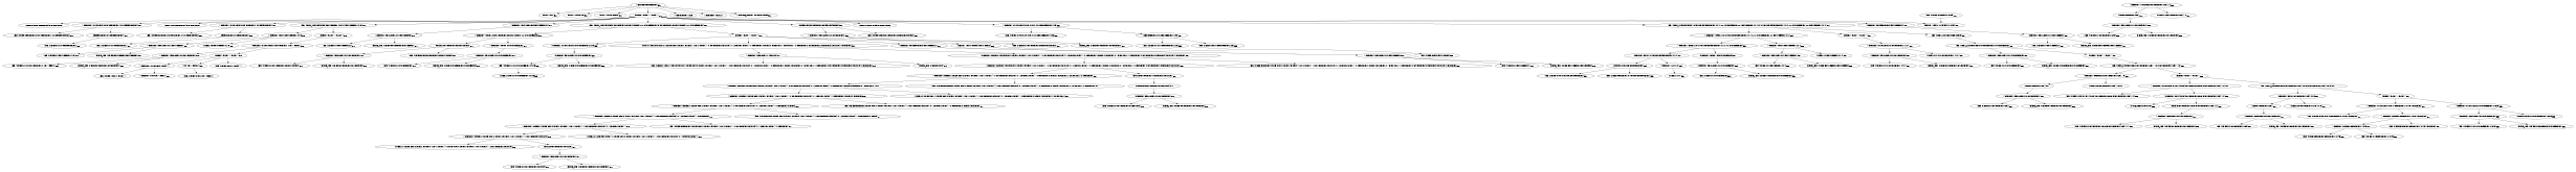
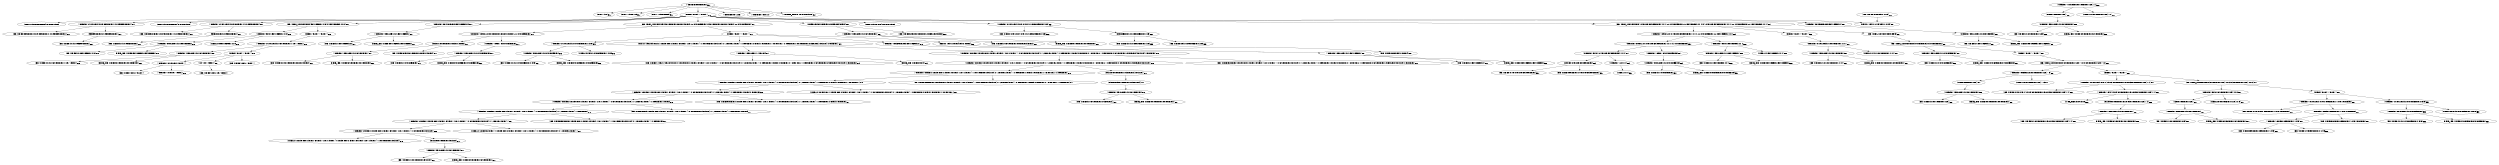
  digraph {
    fontname=Lato
    node [fontname=Lato]
    edge [fontname=Lato]
    n1 [label=<(METHOD,replaceTokens)<SUB>564</SUB>>]
    n2 [label=<(PARAM,this)<SUB>564</SUB>>]
    n3 [label=<(PARAM,String line)<SUB>564</SUB>>]
    n4 [label=<(PARAM,String parent)<SUB>564</SUB>>]
    n5 [label=<(BLOCK,&lt;empty&gt;,&lt;empty&gt;)<SUB>565</SUB>>]
    n6 [label=<(MODIFIER,PRIVATE)>]
    n7 [label=<(MODIFIER,VIRTUAL)>]
    n8 [label=<(METHOD_RETURN,java.lang.String)<SUB>564</SUB>>]
    n9 [label=<(LOCAL,String beginToken: java.lang.String)>]
    n10 [label=<(&lt;operator&gt;.assignment,String beginToken = this.getBeginToken())<SUB>566</SUB>>]
    n11 [label=<(LOCAL,String endToken: java.lang.String)>]
    n12 [label=<(&lt;operator&gt;.assignment,String endToken = this.getEndToken())<SUB>567</SUB>>]
    n13 [label=<(CONTROL_STRUCTURE,if (recurseDepth == 0),if (recurseDepth == 0))<SUB>568</SUB>>]
    n14 [label=<(&lt;operator&gt;.postIncrement,recurseDepth++)<SUB>571</SUB>>]
    n15 [label=<(CONTROL_STRUCTURE,if (passedTokens.contains(parent) &amp;&amp; !duplicateToken),if (passedTokens.contains(parent) &amp;&amp; !duplicateToken))<SUB>572</SUB>>]
    n16 [label=<(addElement,passedTokens.addElement(parent))<SUB>582</SUB>>]
    n17 [label=<(LOCAL,String value: java.lang.String)>]
    n18 [label=<(&lt;operator&gt;.assignment,String value = this.iReplaceTokens(line))<SUB>583</SUB>>]
    n19 [label=<(CONTROL_STRUCTURE,if (value.indexOf(beginToken) == -1 &amp;&amp; !duplicateToken &amp;&amp; recurseDepth == 1),if (value.indexOf(beginToken) == -1 &amp;&amp; !duplicateToken &amp;&amp; recurseDepth == 1))<SUB>584</SUB>>]
    n20 [label=<(&lt;operator&gt;.postDecrement,recurseDepth--)<SUB>597</SUB>>]
    n21 [label=<(RETURN,return value;,return value;)<SUB>598</SUB>>]
    n22 [label=<(IDENTIFIER,beginToken,String beginToken = this.getBeginToken())<SUB>566</SUB>>]
    n23 [label=<(getBeginToken,this.getBeginToken())<SUB>566</SUB>>]
    n24 [label=<(IDENTIFIER,endToken,String endToken = this.getEndToken())<SUB>567</SUB>>]
    n25 [label=<(getEndToken,this.getEndToken())<SUB>567</SUB>>]
    n26 [label=<(&lt;operator&gt;.equals,recurseDepth == 0)<SUB>568</SUB>>]
    n27 [label=<(BLOCK,&lt;empty&gt;,&lt;empty&gt;)<SUB>568</SUB>>]
    n28 [label=<(&lt;operator&gt;.fieldAccess,this.recurseDepth)<SUB>571</SUB>>]
    n29 [label=<(&lt;operator&gt;.logicalAnd,passedTokens.contains(parent) &amp;&amp; !duplicateToken)<SUB>572</SUB>>]
    n30 [label=<(BLOCK,&lt;empty&gt;,&lt;empty&gt;)<SUB>572</SUB>>]
    n31 [label=<(&lt;operator&gt;.fieldAccess,this.passedTokens)<SUB>582</SUB>>]
    n32 [label=<(IDENTIFIER,parent,passedTokens.addElement(parent))<SUB>582</SUB>>]
    n33 [label=<(IDENTIFIER,value,String value = this.iReplaceTokens(line))<SUB>583</SUB>>]
    n34 [label=<(iReplaceTokens,this.iReplaceTokens(line))<SUB>583</SUB>>]
    n35 [label=<(&lt;operator&gt;.logicalAnd,value.indexOf(beginToken) == -1 &amp;&amp; !duplicateToken &amp;&amp; recurseDepth == 1)<SUB>584</SUB>>]
    n36 [label=<(BLOCK,&lt;empty&gt;,&lt;empty&gt;)<SUB>585</SUB>>]
    n37 [label=<(CONTROL_STRUCTURE,else,else)<SUB>587</SUB>>]
    n38 [label=<(&lt;operator&gt;.fieldAccess,this.recurseDepth)<SUB>597</SUB>>]
    n39 [label=<(IDENTIFIER,this,this.getBeginToken())<SUB>596</SUB>>]
    n40 [label=<(IDENTIFIER,this,this.getEndToken())<SUB>567</SUB>>]
    n41 [label=<(&lt;operator&gt;.fieldAccess,this.recurseDepth)<SUB>568</SUB>>]
    n42 [label=<(LITERAL,0,recurseDepth == 0)<SUB>568</SUB>>]
    n43 [label=<(&lt;operator&gt;.assignment,this.passedTokens = new Vector())<SUB>569</SUB>>]
    n44 [label=<(IDENTIFIER,this,recurseDepth == 0)<SUB>568</SUB>>]
    n45 [label=<(FIELD_IDENTIFIER,recurseDepth,recurseDepth)<SUB>568</SUB>>]
    n46 [label=<(&lt;operator&gt;.fieldAccess,this.passedTokens)<SUB>569</SUB>>]
    n47 [label=<(BLOCK,&lt;empty&gt;,&lt;empty&gt;)<SUB>569</SUB>>]
    n48 [label=<(IDENTIFIER,this,this.passedTokens = new Vector())<SUB>569</SUB>>]
    n49 [label=<(FIELD_IDENTIFIER,passedTokens,passedTokens)<SUB>569</SUB>>]
    n50 [label=<(&lt;operator&gt;.assignment,&lt;empty&gt;)>]
    n51 [label=<(&lt;init&gt;,new Vector())<SUB>569</SUB>>]
    n52 [label=<(IDENTIFIER,$obj16,&lt;empty&gt;)>]
    n53 [label=<(IDENTIFIER,$obj16,&lt;empty&gt;)>]
    n54 [label=<(&lt;operator&gt;.alloc,new Vector())<SUB>569</SUB>>]
    n55 [label=<(IDENTIFIER,$obj16,new Vector())>]
    n56 [label=<(IDENTIFIER,this,recurseDepth++)<SUB>571</SUB>>]
    n57 [label=<(FIELD_IDENTIFIER,recurseDepth,recurseDepth)<SUB>571</SUB>>]
    n58 [label=<(contains,passedTokens.contains(parent))<SUB>572</SUB>>]
    n59 [label=<(&lt;operator&gt;.logicalNot,!duplicateToken)<SUB>572</SUB>>]
    n60 [label=<(&lt;operator&gt;.assignment,this.duplicateToken = true)<SUB>573</SUB>>]
    n61 [label=<(println,System.out.println(&quot;Infinite loop in tokens. Currently known tokens : &quot; + passedTokens.toString() + &quot;\nProblem token : &quot; + beginToken + parent + endToken + &quot; called from &quot; + beginToken + passedTokens.lastElement().toString() + endToken))<SUB>574</SUB>>]
    n62 [label=<(&lt;operator&gt;.postDecrement,recurseDepth--)<SUB>579</SUB>>]
    n63 [label=<(RETURN,return parent;,return parent;)<SUB>580</SUB>>]
    n64 [label=<(&lt;operator&gt;.fieldAccess,this.passedTokens)<SUB>572</SUB>>]
    n65 [label=<(IDENTIFIER,parent,passedTokens.contains(parent))<SUB>572</SUB>>]
    n66 [label=<(&lt;operator&gt;.fieldAccess,this.duplicateToken)<SUB>572</SUB>>]
    n67 [label=<(IDENTIFIER,this,passedTokens.contains(parent))<SUB>572</SUB>>]
    n68 [label=<(FIELD_IDENTIFIER,passedTokens,passedTokens)<SUB>572</SUB>>]
    n69 [label=<(IDENTIFIER,this,!duplicateToken)<SUB>572</SUB>>]
    n70 [label=<(FIELD_IDENTIFIER,duplicateToken,duplicateToken)<SUB>572</SUB>>]
    n71 [label=<(&lt;operator&gt;.fieldAccess,this.duplicateToken)<SUB>573</SUB>>]
    n72 [label=<(LITERAL,true,this.duplicateToken = true)<SUB>573</SUB>>]
    n73 [label=<(&lt;operator&gt;.fieldAccess,System.out)<SUB>574</SUB>>]
    n74 [label=<(&lt;operator&gt;.addition,&quot;Infinite loop in tokens. Currently known tokens : &quot; + passedTokens.toString() + &quot;\nProblem token : &quot; + beginToken + parent + endToken + &quot; called from &quot; + beginToken + passedTokens.lastElement().toString() + endToken)<SUB>575</SUB>>]
    n75 [label=<(&lt;operator&gt;.fieldAccess,this.recurseDepth)<SUB>579</SUB>>]
    n76 [label=<(IDENTIFIER,parent,return parent;)<SUB>580</SUB>>]
    n77 [label=<(IDENTIFIER,this,this.duplicateToken = true)<SUB>573</SUB>>]
    n78 [label=<(FIELD_IDENTIFIER,duplicateToken,duplicateToken)<SUB>573</SUB>>]
    n79 [label=<(IDENTIFIER,System,System.out.println(&quot;Infinite loop in tokens. Currently known tokens : &quot; + passedTokens.toString() + &quot;\nProblem token : &quot; + beginToken + parent + endToken + &quot; called from &quot; + beginToken + passedTokens.lastElement().toString() + endToken))<SUB>574</SUB>>]
    n80 [label=<(FIELD_IDENTIFIER,out,out)<SUB>574</SUB>>]
    n81 [label=<(&lt;operator&gt;.addition,&quot;Infinite loop in tokens. Currently known tokens : &quot; + passedTokens.toString() + &quot;\nProblem token : &quot; + beginToken + parent + endToken + &quot; called from &quot; + beginToken + passedTokens.lastElement().toString())<SUB>575</SUB>>]
    n82 [label=<(IDENTIFIER,endToken,&quot;Infinite loop in tokens. Currently known tokens : &quot; + passedTokens.toString() + &quot;\nProblem token : &quot; + beginToken + parent + endToken + &quot; called from &quot; + beginToken + passedTokens.lastElement().toString() + endToken)<SUB>578</SUB>>]
    n83 [label=<(&lt;operator&gt;.addition,&quot;Infinite loop in tokens. Currently known tokens : &quot; + passedTokens.toString() + &quot;\nProblem token : &quot; + beginToken + parent + endToken + &quot; called from &quot; + beginToken)<SUB>575</SUB>>]
    n84 [label=<(toString,passedTokens.lastElement().toString())<SUB>578</SUB>>]
    n85 [label=<(&lt;operator&gt;.addition,&quot;Infinite loop in tokens. Currently known tokens : &quot; + passedTokens.toString() + &quot;\nProblem token : &quot; + beginToken + parent + endToken + &quot; called from &quot;)<SUB>575</SUB>>]
    n86 [label=<(IDENTIFIER,beginToken,&quot;Infinite loop in tokens. Currently known tokens : &quot; + passedTokens.toString() + &quot;\nProblem token : &quot; + beginToken + parent + endToken + &quot; called from &quot; + beginToken)<SUB>577</SUB>>]
    n87 [label=<(lastElement,passedTokens.lastElement())<SUB>578</SUB>>]
    n88 [label=<(&lt;operator&gt;.addition,&quot;Infinite loop in tokens. Currently known tokens : &quot; + passedTokens.toString() + &quot;\nProblem token : &quot; + beginToken + parent + endToken)<SUB>575</SUB>>]
    n89 [label=<(LITERAL,&quot; called from &quot;,&quot;Infinite loop in tokens. Currently known tokens : &quot; + passedTokens.toString() + &quot;\nProblem token : &quot; + beginToken + parent + endToken + &quot; called from &quot;)<SUB>577</SUB>>]
    n90 [label=<(&lt;operator&gt;.addition,&quot;Infinite loop in tokens. Currently known tokens : &quot; + passedTokens.toString() + &quot;\nProblem token : &quot; + beginToken + parent)<SUB>575</SUB>>]
    n91 [label=<(IDENTIFIER,endToken,&quot;Infinite loop in tokens. Currently known tokens : &quot; + passedTokens.toString() + &quot;\nProblem token : &quot; + beginToken + parent + endToken)<SUB>577</SUB>>]
    n92 [label=<(&lt;operator&gt;.addition,&quot;Infinite loop in tokens. Currently known tokens : &quot; + passedTokens.toString() + &quot;\nProblem token : &quot; + beginToken)<SUB>575</SUB>>]
    n93 [label=<(IDENTIFIER,parent,&quot;Infinite loop in tokens. Currently known tokens : &quot; + passedTokens.toString() + &quot;\nProblem token : &quot; + beginToken + parent)<SUB>577</SUB>>]
    n94 [label=<(&lt;operator&gt;.addition,&quot;Infinite loop in tokens. Currently known tokens : &quot; + passedTokens.toString() + &quot;\nProblem token : &quot;)<SUB>575</SUB>>]
    n95 [label=<(IDENTIFIER,beginToken,&quot;Infinite loop in tokens. Currently known tokens : &quot; + passedTokens.toString() + &quot;\nProblem token : &quot; + beginToken)<SUB>576</SUB>>]
    n96 [label=<(&lt;operator&gt;.addition,&quot;Infinite loop in tokens. Currently known tokens : &quot; + passedTokens.toString())<SUB>575</SUB>>]
    n97 [label=<(LITERAL,&quot;\nProblem token : &quot;,&quot;Infinite loop in tokens. Currently known tokens : &quot; + passedTokens.toString() + &quot;\nProblem token : &quot;)<SUB>576</SUB>>]
    n98 [label=<(LITERAL,&quot;Infinite loop in tokens. Currently known tokens : &quot;,&quot;Infinite loop in tokens. Currently known tokens : &quot; + passedTokens.toString())<SUB>575</SUB>>]
    n99 [label=<(toString,passedTokens.toString())<SUB>576</SUB>>]
    n100 [label=<(&lt;operator&gt;.fieldAccess,this.passedTokens)<SUB>576</SUB>>]
    n101 [label=<(IDENTIFIER,this,passedTokens.toString())<SUB>576</SUB>>]
    n102 [label=<(FIELD_IDENTIFIER,passedTokens,passedTokens)<SUB>576</SUB>>]
    n103 [label=<(&lt;operator&gt;.fieldAccess,this.passedTokens)<SUB>578</SUB>>]
    n104 [label=<(IDENTIFIER,this,passedTokens.lastElement())<SUB>578</SUB>>]
    n105 [label=<(FIELD_IDENTIFIER,passedTokens,passedTokens)<SUB>578</SUB>>]
    n106 [label=<(IDENTIFIER,this,recurseDepth--)<SUB>579</SUB>>]
    n107 [label=<(FIELD_IDENTIFIER,recurseDepth,recurseDepth)<SUB>579</SUB>>]
    n108 [label=<(IDENTIFIER,this,passedTokens.addElement(parent))<SUB>582</SUB>>]
    n109 [label=<(FIELD_IDENTIFIER,passedTokens,passedTokens)<SUB>582</SUB>>]
    n110 [label=<(IDENTIFIER,this,this.iReplaceTokens(line))<SUB>583</SUB>>]
    n111 [label=<(IDENTIFIER,line,this.iReplaceTokens(line))<SUB>583</SUB>>]
    n112 [label=<(&lt;operator&gt;.logicalAnd,value.indexOf(beginToken) == -1 &amp;&amp; !duplicateToken)<SUB>584</SUB>>]
    n113 [label=<(&lt;operator&gt;.equals,recurseDepth == 1)<SUB>585</SUB>>]
    n114 [label=<(&lt;operator&gt;.assignment,this.passedTokens = null)<SUB>586</SUB>>]
    n115 [label=<(CONTROL_STRUCTURE,if (duplicateToken),if (duplicateToken))<SUB>587</SUB>>]
    n116 [label=<(&lt;operator&gt;.equals,value.indexOf(beginToken) == -1)<SUB>584</SUB>>]
    n117 [label=<(&lt;operator&gt;.logicalNot,!duplicateToken)<SUB>584</SUB>>]
    n118 [label=<(&lt;operator&gt;.fieldAccess,this.recurseDepth)<SUB>585</SUB>>]
    n119 [label=<(LITERAL,1,recurseDepth == 1)<SUB>585</SUB>>]
    n120 [label=<(indexOf,value.indexOf(beginToken))<SUB>584</SUB>>]
    n121 [label=<(&lt;operator&gt;.minus,-1)<SUB>584</SUB>>]
    n122 [label=<(&lt;operator&gt;.fieldAccess,this.duplicateToken)<SUB>584</SUB>>]
    n123 [label=<(IDENTIFIER,value,value.indexOf(beginToken))<SUB>584</SUB>>]
    n124 [label=<(IDENTIFIER,beginToken,value.indexOf(beginToken))<SUB>584</SUB>>]
    n125 [label=<(LITERAL,1,-1)<SUB>584</SUB>>]
    n126 [label=<(IDENTIFIER,this,!duplicateToken)<SUB>584</SUB>>]
    n127 [label=<(FIELD_IDENTIFIER,duplicateToken,duplicateToken)<SUB>584</SUB>>]
    n128 [label=<(IDENTIFIER,this,recurseDepth == 1)<SUB>585</SUB>>]
    n129 [label=<(FIELD_IDENTIFIER,recurseDepth,recurseDepth)<SUB>585</SUB>>]
    n130 [label=<(&lt;operator&gt;.fieldAccess,this.passedTokens)<SUB>586</SUB>>]
    n131 [label=<(LITERAL,null,this.passedTokens = null)<SUB>586</SUB>>]
    n132 [label=<(IDENTIFIER,this,this.passedTokens = null)<SUB>586</SUB>>]
    n133 [label=<(FIELD_IDENTIFIER,passedTokens,passedTokens)<SUB>586</SUB>>]
    n134 [label=<(&lt;operator&gt;.fieldAccess,this.duplicateToken)<SUB>587</SUB>>]
    n135 [label=<(BLOCK,&lt;empty&gt;,&lt;empty&gt;)<SUB>587</SUB>>]
    n136 [label=<(IDENTIFIER,this,if (duplicateToken))<SUB>587</SUB>>]
    n137 [label=<(FIELD_IDENTIFIER,duplicateToken,duplicateToken)<SUB>587</SUB>>]
    n138 [label=<(CONTROL_STRUCTURE,if (passedTokens.size() &gt; 0),if (passedTokens.size() &gt; 0))<SUB>589</SUB>>]
    n139 [label=<(&lt;operator&gt;.greaterThan,passedTokens.size() &gt; 0)<SUB>589</SUB>>]
    n140 [label=<(BLOCK,&lt;empty&gt;,&lt;empty&gt;)<SUB>589</SUB>>]
    n141 [label=<(size,passedTokens.size())<SUB>589</SUB>>]
    n142 [label=<(LITERAL,0,passedTokens.size() &gt; 0)<SUB>589</SUB>>]
    n143 [label=<(&lt;operator&gt;.assignment,value = (String) passedTokens.remove(passedTokens.size() - 1))<SUB>590</SUB>>]
    n144 [label=<(CONTROL_STRUCTURE,if (passedTokens.size() == 0),if (passedTokens.size() == 0))<SUB>591</SUB>>]
    n145 [label=<(&lt;operator&gt;.fieldAccess,this.passedTokens)<SUB>589</SUB>>]
    n146 [label=<(IDENTIFIER,this,passedTokens.size())<SUB>589</SUB>>]
    n147 [label=<(FIELD_IDENTIFIER,passedTokens,passedTokens)<SUB>589</SUB>>]
    n148 [label=<(IDENTIFIER,value,value = (String) passedTokens.remove(passedTokens.size() - 1))<SUB>590</SUB>>]
    n149 [label=<(&lt;operator&gt;.cast,(String) passedTokens.remove(passedTokens.size() - 1))<SUB>590</SUB>>]
    n150 [label=<(&lt;operator&gt;.equals,passedTokens.size() == 0)<SUB>591</SUB>>]
    n151 [label=<(BLOCK,&lt;empty&gt;,&lt;empty&gt;)<SUB>591</SUB>>]
    n152 [label=<(TYPE_REF,String,String)<SUB>590</SUB>>]
    n153 [label=<(remove,passedTokens.remove(passedTokens.size() - 1))<SUB>590</SUB>>]
    n154 [label=<(&lt;operator&gt;.fieldAccess,this.passedTokens)<SUB>590</SUB>>]
    n155 [label=<(IDENTIFIER,this,passedTokens.remove(passedTokens.size() - 1))<SUB>590</SUB>>]
    n156 [label=<(FIELD_IDENTIFIER,passedTokens,passedTokens)<SUB>590</SUB>>]
    n157 [label=<(&lt;operator&gt;.subtraction,passedTokens.size() - 1)<SUB>590</SUB>>]
    n158 [label=<(size,passedTokens.size())<SUB>590</SUB>>]
    n159 [label=<(LITERAL,1,passedTokens.size() - 1)<SUB>590</SUB>>]
    n160 [label=<(&lt;operator&gt;.fieldAccess,this.passedTokens)<SUB>590</SUB>>]
    n161 [label=<(IDENTIFIER,this,passedTokens.size())<SUB>590</SUB>>]
    n162 [label=<(FIELD_IDENTIFIER,passedTokens,passedTokens)<SUB>590</SUB>>]
    n163 [label=<(size,passedTokens.size())<SUB>591</SUB>>]
    n164 [label=<(LITERAL,0,passedTokens.size() == 0)<SUB>591</SUB>>]
    n165 [label=<(&lt;operator&gt;.assignment,value = beginToken + value + endToken)<SUB>592</SUB>>]
    n166 [label=<(&lt;operator&gt;.assignment,this.duplicateToken = false)<SUB>593</SUB>>]
    n167 [label=<(&lt;operator&gt;.fieldAccess,this.passedTokens)<SUB>591</SUB>>]
    n168 [label=<(IDENTIFIER,this,passedTokens.size())<SUB>591</SUB>>]
    n169 [label=<(FIELD_IDENTIFIER,passedTokens,passedTokens)<SUB>591</SUB>>]
    n170 [label=<(IDENTIFIER,value,value = beginToken + value + endToken)<SUB>592</SUB>>]
    n171 [label=<(&lt;operator&gt;.addition,beginToken + value + endToken)<SUB>592</SUB>>]
    n172 [label=<(&lt;operator&gt;.fieldAccess,this.duplicateToken)<SUB>593</SUB>>]
    n173 [label=<(LITERAL,false,this.duplicateToken = false)<SUB>593</SUB>>]
    n174 [label=<(&lt;operator&gt;.addition,beginToken + value)<SUB>592</SUB>>]
    n175 [label=<(IDENTIFIER,endToken,beginToken + value + endToken)<SUB>592</SUB>>]
    n176 [label=<(IDENTIFIER,beginToken,beginToken + value)<SUB>592</SUB>>]
    n177 [label=<(IDENTIFIER,value,beginToken + value)<SUB>592</SUB>>]
    n178 [label=<(IDENTIFIER,this,this.duplicateToken = false)<SUB>593</SUB>>]
    n179 [label=<(FIELD_IDENTIFIER,duplicateToken,duplicateToken)<SUB>593</SUB>>]
    n180 [label=<(IDENTIFIER,this,recurseDepth--)<SUB>597</SUB>>]
    n181 [label=<(FIELD_IDENTIFIER,recurseDepth,recurseDepth)<SUB>597</SUB>>]
    n182 [label=<(IDENTIFIER,value,return value;)<SUB>598</SUB>>]
    n1 -> n2
    n1 -> n3
    n1 -> n4
    n1 -> n5
    n1 -> n6
    n1 -> n7
    n1 -> n8
    n5 -> n9
    n5 -> n10
    n5 -> n11
    n5 -> n12
    n5 -> n13
    n5 -> n14
    n5 -> n15
    n5 -> n16
    n5 -> n17
    n5 -> n18
    n5 -> n19
    n5 -> n20
    n5 -> n21
    n10 -> n22
    n10 -> n23
    n12 -> n24
    n12 -> n25
    n13 -> n26
    n13 -> n27
    n14 -> n28
    n15 -> n29
    n15 -> n30
    n16 -> n31
    n16 -> n32
    n18 -> n33
    n18 -> n34
    n19 -> n35
    n19 -> n36
    n19 -> n37
    n20 -> n38
    n23 -> n39
    n25 -> n40
    n26 -> n41
    n26 -> n42
    n27 -> n43
    n28 -> n56
    n28 -> n57
    n29 -> n58
    n29 -> n59
    n30 -> n60
    n30 -> n61
    n30 -> n62
    n30 -> n63
    n31 -> n108
    n31 -> n109
    n34 -> n110
    n34 -> n111
    n35 -> n112
    n35 -> n113
    n36 -> n114
    n37 -> n115
    n38 -> n180
    n38 -> n181
    n41 -> n44
    n41 -> n45
    n43 -> n46
    n43 -> n47
    n46 -> n48
    n46 -> n49
    n47 -> n50
    n47 -> n51
    n47 -> n52
    n50 -> n53
    n50 -> n54
    n51 -> n55
    n58 -> n64
    n58 -> n65
    n59 -> n66
    n60 -> n71
-   n77 -> n72
+   n60 -> n72
    n61 -> n73
    n61 -> n74
    n62 -> n75
    n63 -> n76
    n64 -> n67
    n64 -> n68
    n66 -> n69
    n66 -> n70
    n71 -> n77
    n71 -> n78
    n73 -> n79
    n73 -> n80
    n74 -> n81
    n74 -> n82
    n75 -> n106
    n75 -> n107
    n81 -> n83
    n81 -> n84
    n83 -> n85
    n83 -> n86
    n84 -> n87
    n85 -> n88
    n85 -> n89
    n87 -> n103
    n88 -> n90
    n88 -> n91
    n90 -> n92
    n90 -> n93
    n92 -> n94
    n92 -> n95
    n94 -> n96
    n94 -> n97
    n96 -> n98
    n96 -> n99
    n99 -> n100
    n100 -> n101
    n100 -> n102
    n103 -> n104
    n103 -> n105
    n112 -> n116
    n112 -> n117
    n113 -> n118
    n113 -> n119
    n114 -> n130
    n114 -> n131
    n115 -> n134
    n115 -> n135
    n116 -> n120
    n116 -> n121
    n117 -> n122
    n118 -> n128
    n118 -> n129
    n120 -> n123
    n120 -> n124
    n121 -> n125
    n122 -> n126
    n122 -> n127
    n130 -> n132
    n130 -> n133
    n134 -> n136
    n134 -> n137
    n135 -> n138
    n138 -> n139
    n138 -> n140
    n139 -> n141
    n139 -> n142
    n140 -> n143
    n140 -> n144
    n141 -> n145
    n143 -> n148
    n143 -> n149
    n144 -> n150
    n144 -> n151
    n145 -> n146
    n145 -> n147
    n149 -> n152
    n149 -> n153
    n150 -> n163
    n150 -> n164
    n151 -> n165
    n151 -> n166
    n153 -> n154
    n154 -> n155
    n154 -> n156
    n157 -> n158
    n157 -> n159
    n158 -> n160
    n160 -> n161
    n160 -> n162
    n163 -> n167
    n165 -> n170
    n165 -> n171
    n166 -> n172
    n166 -> n173
    n167 -> n168
    n167 -> n169
    n171 -> n174
    n171 -> n175
    n172 -> n178
    n172 -> n179
    n174 -> n176
    n174 -> n177
    n182 -> n21
  }
